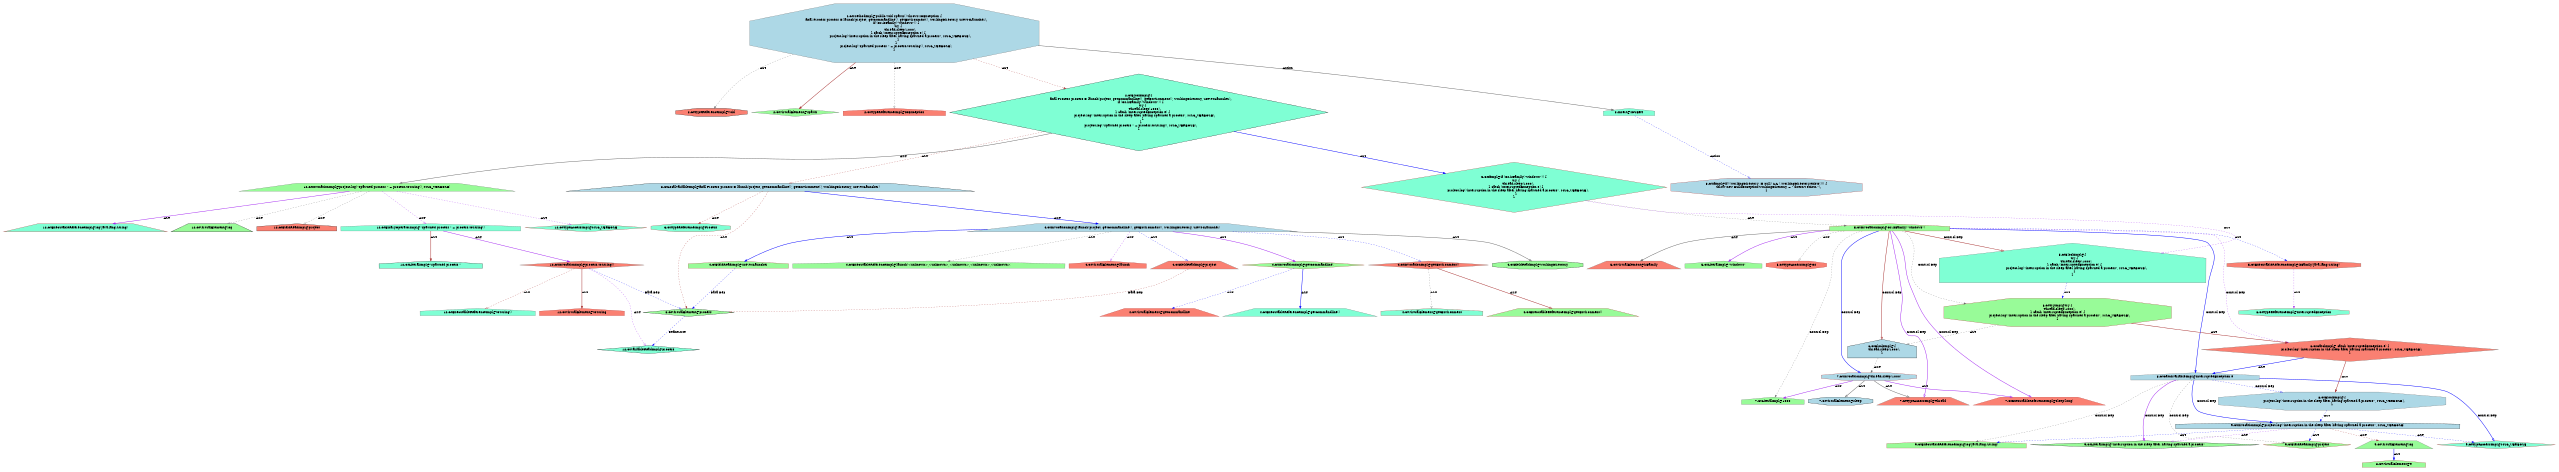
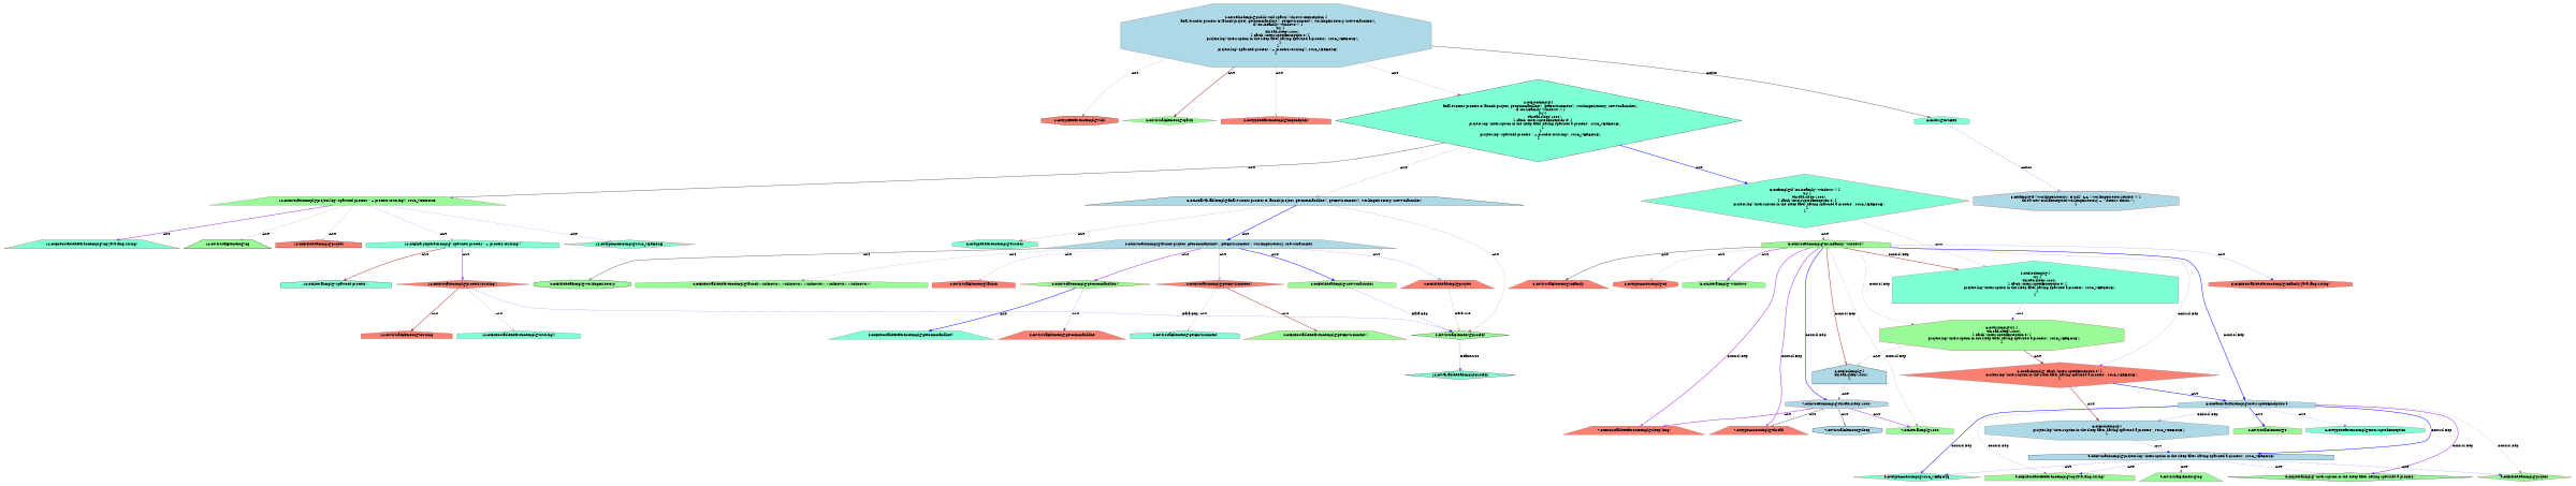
  digraph {
    node [color=brown fillcolor=palegreen shape=house style=filled]
    edge [arrowhead=normal color=blue style=dashed]
    n1 [color=black fillcolor=salmon label="2:CtTypeReferenceImpl@void" shape=octagon]
    n2 [color=gray40 label="2:CtVirtualElement@spawn" shape=diamond]
    n3 [fillcolor=salmon label="2:CtTypeReferenceImpl@IOException"]
    n4 [fillcolor=aquamarine label="3:CtTypeReferenceImpl@Process" shape=octagon]
    n5 [color=gray40 label="4:CtExecutableReferenceImpl@launch(<unknown>,<unknown>,<unknown>,<unknown>,<unknown>)"]
    n6 [fillcolor=salmon label="4:CtVirtualElement@launch"]
    n7 [color=gray40 fillcolor=salmon label="4:CtFieldReadImpl@project" shape=trapezium]
    n8 [color=black label="3:CtVirtualElement@process" shape=diamond]
    n9 [color=black fillcolor=aquamarine label="12:CtVariableReadImpl@process" shape=diamond]
    n10 [color=gray40 fillcolor=aquamarine label="4:CtExecutableReferenceImpl@getCommandline()" shape=trapezium]
    n11 [fillcolor=salmon label="4:CtVirtualElement@getCommandline" shape=trapezium]
    n12 [label="4:CtInvocationImpl@getCommandline()" shape=diamond]
    n13 [label="4:CtExecutableReferenceImpl@getEnvironment()" shape=trapezium]
    n14 [fillcolor=aquamarine label="4:CtVirtualElement@getEnvironment"]
    n15 [color=gray40 fillcolor=salmon label="4:CtInvocationImpl@getEnvironment()" shape=diamond]
    n16 [color=black label="4:CtFieldReadImpl@workingDirectory" shape=octagon]
    n17 [label="4:CtFieldReadImpl@useVMLauncher"]
    n18 [color=gray40 fillcolor=lightblue label="4:CtInvocationImpl@launch(project, getCommandline(), getEnvironment(), workingDirectory, useVMLauncher)" shape=trapezium]
    n19 [color=black fillcolor=lightblue label="3:CtLocalVariableImpl@final Process process = launch(project, getCommandline(), getEnvironment(), workingDirectory, useVMLauncher)" shape=trapezium]
    n20 [color=gray40 fillcolor=salmon label="5:CtExecutableReferenceImpl@isFamily(java.lang.String)" shape=octagon]
    n21 [color=gray40 fillcolor=salmon label="5:CtVirtualElement@isFamily" shape=trapezium]
    n22 [fillcolor=salmon label="5:CtTypeAccessImpl@Os" shape=octagon]
    n23 [color=gray40 label="5:CtLiteralImpl@\"windows\""]
    n24 [label="5:CtInvocationImpl@Os.isFamily(\"windows\")"]
    n25 [fillcolor=salmon label="7:CtExecutableReferenceImpl@sleep(long)" shape=trapezium]
    n26 [color=gray40 fillcolor=salmon label="7:CtTypeAccessImpl@Thread" shape=trapezium]
    n27 [color=gray40 label="7:CtLiteralImpl@1000"]
    n28 [fillcolor=lightblue label="7:CtInvocationImpl@Thread.sleep(1000)" shape=octagon]
    n29 [color=black fillcolor=lightblue label="6:CtBlockImpl@\{\n    Thread.sleep(1000);\n\}"]
    n30 [color=gray40 fillcolor=lightblue label="8:CtCatchVariableImpl@InterruptedException e"]
    n31 [color=gray40 fillcolor=salmon label="8:CtCatchImpl@ catch (InterruptedException e) \{\n    project.log(\"interruption in the sleep after having spawned a process\", MSG_VERBOSE);\n\}" shape=diamond]
    n32 [label="6:CtTryImpl@try \{\n    Thread.sleep(1000);\n\} catch (InterruptedException e) \{\n    project.log(\"interruption in the sleep after having spawned a process\", MSG_VERBOSE);\n\}" shape=octagon]
    n33 [color=gray40 fillcolor=aquamarine label="5:CtBlockImpl@\{\n    try \{\n        Thread.sleep(1000);\n    \} catch (InterruptedException e) \{\n        project.log(\"interruption in the sleep after having spawned a process\", MSG_VERBOSE);\n    \}\n\}"]
    n34 [color=black fillcolor=lightblue label="7:CtVirtualElement@sleep" shape=octagon]
    n35 [label="8:CtVirtualElement@e"]
    n36 [fillcolor=aquamarine label="8:CtTypeReferenceImpl@InterruptedException" shape=octagon]
    n37 [label="9:CtExecutableReferenceImpl@log(java.lang.String)"]
    n38 [label="9:CtFieldReadImpl@project" shape=diamond]
    n39 [color=black label="9:CtLiteralImpl@\"interruption in the sleep after having spawned a process\"" shape=diamond]
    n40 [fillcolor=aquamarine label="9:CtTypeAccessImpl@MSG_VERBOSE" shape=diamond]
    n41 [color=black fillcolor=lightblue label="9:CtInvocationImpl@project.log(\"interruption in the sleep after having spawned a process\", MSG_VERBOSE)"]
    n42 [color=gray40 fillcolor=lightblue label="8:CtBlockImpl@\{\n    project.log(\"interruption in the sleep after having spawned a process\", MSG_VERBOSE);\n\}" shape=octagon]
    n43 [color=gray40 label="9:CtVirtualElement@log" shape=trapezium]
    n44 [fillcolor=aquamarine label="5:CtIfImpl@if (Os.isFamily(\"windows\")) \{\n    try \{\n        Thread.sleep(1000);\n    \} catch (InterruptedException e) \{\n        project.log(\"interruption in the sleep after having spawned a process\", MSG_VERBOSE);\n    \}\n\}" shape=diamond]
    n45 [fillcolor=aquamarine label="12:CtExecutableReferenceImpl@log(java.lang.String)" shape=trapezium]
    n46 [color=black label="12:CtVirtualElement@log" shape=trapezium]
    n47 [color=black fillcolor=salmon label="12:CtFieldReadImpl@project"]
    n48 [color=black fillcolor=aquamarine label="12:CtLiteralImpl@\"spawned process \""]
    n49 [color=gray40 fillcolor=aquamarine label="12:CtExecutableReferenceImpl@toString()"]
    n50 [fillcolor=salmon label="12:CtVirtualElement@toString"]
    n51 [color=gray40 fillcolor=salmon label="12:CtInvocationImpl@process.toString()" shape=diamond]
    n52 [color=gray40 fillcolor=aquamarine label="12:CtBinaryOperatorImpl@\"spawned process \" + process.toString()"]
    n53 [fillcolor=aquamarine label="12:CtTypeAccessImpl@MSG_VERBOSE" shape=diamond]
    n54 [color=gray40 label="12:CtInvocationImpl@project.log(\"spawned process \" + process.toString(), MSG_VERBOSE)" shape=trapezium]
    n55 [color=black fillcolor=aquamarine label="2:CtBlockImpl@\{\n    final Process process = launch(project, getCommandline(), getEnvironment(), workingDirectory, useVMLauncher);\n    if (Os.isFamily(\"windows\")) \{\n        try \{\n            Thread.sleep(1000);\n        \} catch (InterruptedException e) \{\n            project.log(\"interruption in the sleep after having spawned a process\", MSG_VERBOSE);\n        \}\n    \}\n    project.log(\"spawned process \" + process.toString(), MSG_VERBOSE);\n\}" shape=diamond]
    n56 [color=gray40 fillcolor=lightblue label="2:CtMethodImpl@public void spawn() throws IOException \{\n    final Process process = launch(project, getCommandline(), getEnvironment(), workingDirectory, useVMLauncher);\n    if (Os.isFamily(\"windows\")) \{\n        try \{\n            Thread.sleep(1000);\n        \} catch (InterruptedException e) \{\n            project.log(\"interruption in the sleep after having spawned a process\", MSG_VERBOSE);\n        \}\n    \}\n    project.log(\"spawned process \" + process.toString(), MSG_VERBOSE);\n\}" shape=octagon]
    n57 [color=gray40 fillcolor=aquamarine label="3:Insert@INSERT"]
    n58 [fillcolor=lightblue label="3:CtIfImpl@if ((workingDirectory != null) && (!workingDirectory.exists())) \{\n    throw new BuildException(workingDirectory + \" doesn't exists.\");\n\}" shape=octagon]
-   n7 -> n8 [arrowhead=onormal color=brown label="Data Dep"]
+   n7 -> n8 [arrowhead=onormal color=brown label="Data Use"]
    n8 -> n9 [label="Define-Use"]
    n12 -> n10 [label=AST style=bold]
    n12 -> n11 [label=AST]
    n15 -> n13 [arrowhead=onormal color=brown label=AST style=bold]
    n15 -> n14 [arrowhead=onormal color=gray40 label=AST]
    n17 -> n8 [label="Data Dep"]
    n18 -> n5 [color=gray40 label=AST]
    n18 -> n6 [arrowhead=onormal color=purple label=AST]
    n18 -> n7 [arrowhead=onormal label=AST]
    n18 -> n12 [color=purple label=AST style=bold]
    n18 -> n15 [arrowhead=onormal label=AST]
    n18 -> n16 [arrowhead=onormal color=gray40 label=AST style=bold]
    n18 -> n17 [label=AST style=bold]
    n19 -> n4 [color=brown label=AST]
    n19 -> n8 [color=brown label=AST]
    n19 -> n18 [label=AST style=bold]
    n24 -> n20 [label=AST]
    n24 -> n21 [color=gray40 label=AST style=bold]
    n24 -> n22 [arrowhead=onormal color=gray40 label=AST]
    n24 -> n23 [color=purple label=AST style=bold]
    n24 -> n25 [arrowhead=onormal color=purple label="Control Dep" style=bold]
    n24 -> n26 [arrowhead=onormal color=purple label="Control Dep" style=bold]
    n24 -> n27 [color=gray40 label="Control Dep"]
    n24 -> n28 [arrowhead=onormal label="Control Dep" style=bold]
    n24 -> n29 [arrowhead=onormal color=brown label="Control Dep" style=bold]
    n24 -> n30 [label="Control Dep" style=bold]
    n24 -> n31 [color=purple label="Control Dep"]
    n24 -> n32 [color=gray40 label="Control Dep"]
    n24 -> n33 [arrowhead=onormal color=brown label="Control Dep" style=bold]
    n28 -> n25 [arrowhead=onormal color=purple label=AST style=bold]
    n28 -> n26 [arrowhead=onormal color=gray40 label=AST style=bold]
    n28 -> n27 [color=purple label=AST style=bold]
    n28 -> n34 [arrowhead=onormal color=gray40 label=AST style=bold]
    n29 -> n28 [color=gray40 label=AST]
-   n43 -> n35 [label=AST style=bold]
-   n20 -> n36 [color=purple label=AST]
+   n30 -> n35 [label=AST style=bold]
+   n30 -> n36 [color=purple label=AST]
    n30 -> n37 [color=gray40 label="Control Dep"]
    n30 -> n38 [color=gray40 label="Control Dep"]
    n30 -> n39 [color=purple label="Control Dep" style=bold]
    n30 -> n40 [arrowhead=onormal label="Control Dep" style=bold]
    n30 -> n41 [label="Control Dep" style=bold]
    n30 -> n42 [arrowhead=onormal label="Control Dep"]
    n31 -> n30 [label=AST style=bold]
    n31 -> n42 [color=brown label=AST style=bold]
    n32 -> n29 [arrowhead=onormal color=gray40 label=AST]
    n32 -> n31 [color=brown label=AST style=bold]
    n33 -> n32 [label=AST]
    n41 -> n37 [label=AST]
    n41 -> n38 [label=AST]
    n41 -> n39 [arrowhead=onormal color=purple label=AST]
    n41 -> n40 [label=AST]
    n41 -> n43 [color=brown label=AST]
    n42 -> n41 [label=AST]
    n44 -> n24 [color=gray40 label=AST]
    n44 -> n33 [arrowhead=onormal color=purple label=AST]
    n51 -> n8 [arrowhead=onormal label="Data Dep"]
-   n51 -> n9 [arrowhead=onormal color=purple label=AST]
    n51 -> n49 [arrowhead=onormal color=brown label=AST]
    n51 -> n50 [color=brown label=AST style=bold]
    n52 -> n48 [color=brown label=AST style=bold]
    n52 -> n51 [color=purple label=AST style=bold]
    n54 -> n45 [color=purple label=AST style=bold]
    n54 -> n46 [arrowhead=onormal color=gray40 label=AST]
    n54 -> n47 [arrowhead=onormal color=gray40 label=AST]
    n54 -> n52 [arrowhead=onormal color=purple label=AST]
    n54 -> n53 [arrowhead=onormal color=purple label=AST]
    n55 -> n19 [arrowhead=onormal color=brown label=AST]
    n55 -> n44 [label=AST style=bold]
    n55 -> n54 [arrowhead=onormal color=gray40 label=AST style=bold]
    n56 -> n1 [color=gray40 label=AST]
    n56 -> n2 [color=brown label=AST style=bold]
    n56 -> n3 [arrowhead=onormal color=gray40 label=AST]
    n56 -> n55 [color=brown label=AST]
    n56 -> n57 [color=gray40 label=Action style=bold]
    n57 -> n58 [arrowhead=onormal label=Action]
  }
